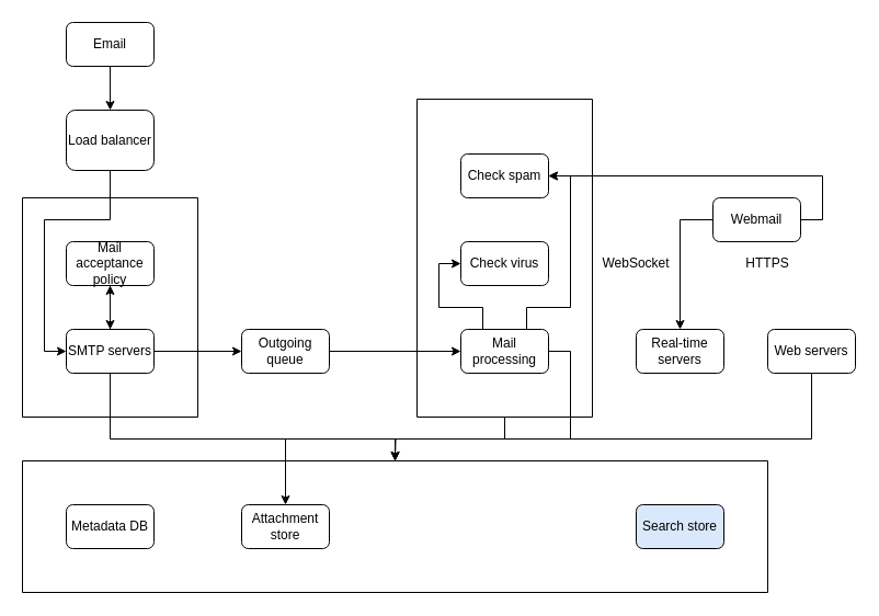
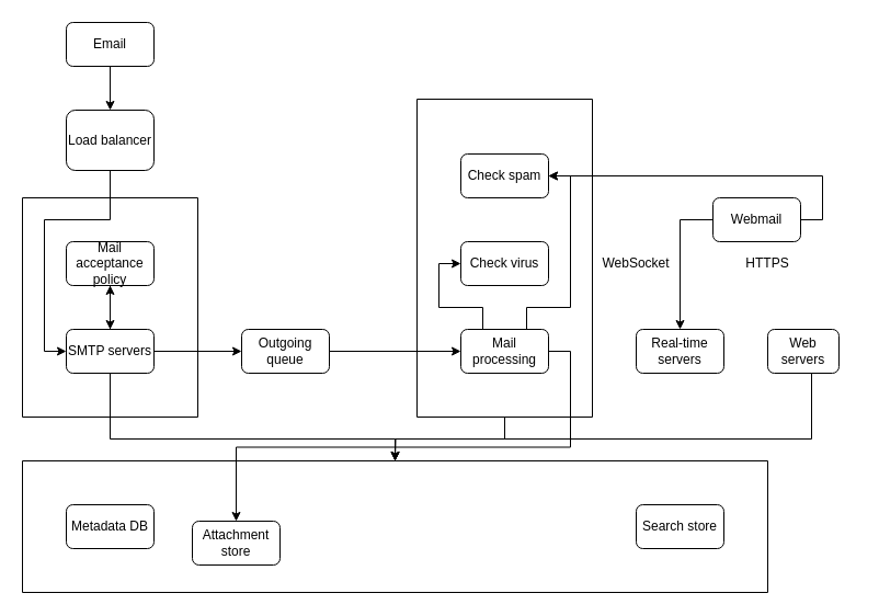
  <mxCell id="0" />
  <mxCell id="1" parent="0" />
  <mxCell id="2" value="Metadata DB" style="rounded=1;whiteSpace=wrap;html=1;" parent="1" vertex="1"><mxGeometry x="60" y="460" width="80" height="40" as="geometry" /></mxCell>
- <mxCell id="3" value="Attachment store" style="rounded=1;whiteSpace=wrap;html=1;" parent="1" vertex="1"><mxGeometry x="220" y="460" width="80" height="40" as="geometry" /></mxCell>
- <mxCell id="4" value="Search store" style="rounded=1;whiteSpace=wrap;html=1;fillColor=#dae8fc;" parent="1" vertex="1"><mxGeometry x="580" y="460" width="80" height="40" as="geometry" /></mxCell>
+ <mxCell id="3" value="Attachment store" style="rounded=1;whiteSpace=wrap;html=1;" parent="1" vertex="1"><mxGeometry x="175" y="475" width="80" height="40" as="geometry" /></mxCell>
+ <mxCell id="4" value="Search store" style="rounded=1;whiteSpace=wrap;html=1;" parent="1" vertex="1"><mxGeometry x="580" y="460" width="80" height="40" as="geometry" /></mxCell>
  <mxCell id="5" value="" style="swimlane;startSize=0;" parent="1" vertex="1"><mxGeometry x="20" y="420" width="680" height="120" as="geometry" /></mxCell>
  <mxCell id="6" style="edgeStyle=orthogonalEdgeStyle;rounded=0;orthogonalLoop=1;jettySize=auto;html=1;exitX=0.5;exitY=1;exitDx=0;exitDy=0;entryX=0.5;entryY=0;entryDx=0;entryDy=0;" parent="1" source="7" target="11" edge="1"><mxGeometry relative="1" as="geometry" /></mxCell>
  <mxCell id="7" value="Mail acceptance policy" style="rounded=1;whiteSpace=wrap;html=1;" parent="1" vertex="1"><mxGeometry x="60" y="220" width="80" height="40" as="geometry" /></mxCell>
  <mxCell id="8" style="edgeStyle=orthogonalEdgeStyle;rounded=0;orthogonalLoop=1;jettySize=auto;html=1;exitX=1;exitY=0.5;exitDx=0;exitDy=0;entryX=0;entryY=0.5;entryDx=0;entryDy=0;" edge="1" parent="1" source="11" target="13"><mxGeometry relative="1" as="geometry" /></mxCell>
  <mxCell id="9" style="edgeStyle=orthogonalEdgeStyle;rounded=0;orthogonalLoop=1;jettySize=auto;html=1;exitX=0.5;exitY=1;exitDx=0;exitDy=0;entryX=0.5;entryY=0;entryDx=0;entryDy=0;" edge="1" parent="1" source="11" target="5"><mxGeometry relative="1" as="geometry"><Array as="points"><mxPoint x="100" y="400" /><mxPoint x="360" y="400" /></Array></mxGeometry></mxCell>
  <mxCell id="10" style="edgeStyle=orthogonalEdgeStyle;rounded=0;orthogonalLoop=1;jettySize=auto;html=1;exitX=0.5;exitY=0;exitDx=0;exitDy=0;entryX=0.5;entryY=1;entryDx=0;entryDy=0;" edge="1" parent="1" source="11" target="7"><mxGeometry relative="1" as="geometry" /></mxCell>
  <mxCell id="11" value="SMTP servers" style="rounded=1;whiteSpace=wrap;html=1;" parent="1" vertex="1"><mxGeometry x="60" y="300" width="80" height="40" as="geometry" /></mxCell>
  <mxCell id="12" style="edgeStyle=orthogonalEdgeStyle;rounded=0;orthogonalLoop=1;jettySize=auto;html=1;exitX=1;exitY=0.5;exitDx=0;exitDy=0;entryX=0;entryY=0.5;entryDx=0;entryDy=0;" parent="1" source="13" target="20" edge="1"><mxGeometry relative="1" as="geometry" /></mxCell>
  <mxCell id="13" value="Outgoing queue" style="rounded=1;whiteSpace=wrap;html=1;" parent="1" vertex="1"><mxGeometry x="220" y="300" width="80" height="40" as="geometry" /></mxCell>
  <mxCell id="14" style="edgeStyle=orthogonalEdgeStyle;rounded=0;orthogonalLoop=1;jettySize=auto;html=1;exitX=0.5;exitY=1;exitDx=0;exitDy=0;" parent="1" source="15" edge="1"><mxGeometry relative="1" as="geometry"><mxPoint x="360" y="420" as="targetPoint" /></mxGeometry></mxCell>
  <mxCell id="15" value="" style="swimlane;startSize=0;" parent="1" vertex="1"><mxGeometry x="380" y="90" width="160" height="290" as="geometry" /></mxCell>
  <mxCell id="16" value="Check virus" style="rounded=1;whiteSpace=wrap;html=1;" parent="15" vertex="1"><mxGeometry x="40" y="130" width="80" height="40" as="geometry" /></mxCell>
  <mxCell id="17" value="Check spam" style="rounded=1;whiteSpace=wrap;html=1;" parent="15" vertex="1"><mxGeometry x="40" y="50" width="80" height="40" as="geometry" /></mxCell>
  <mxCell id="18" style="edgeStyle=orthogonalEdgeStyle;rounded=0;orthogonalLoop=1;jettySize=auto;html=1;exitX=0.25;exitY=0;exitDx=0;exitDy=0;entryX=0;entryY=0.5;entryDx=0;entryDy=0;" edge="1" parent="15" source="20" target="16"><mxGeometry relative="1" as="geometry" /></mxCell>
  <mxCell id="19" style="edgeStyle=orthogonalEdgeStyle;rounded=0;orthogonalLoop=1;jettySize=auto;html=1;exitX=0.75;exitY=0;exitDx=0;exitDy=0;entryX=1;entryY=0.5;entryDx=0;entryDy=0;" edge="1" parent="15" source="20" target="17"><mxGeometry relative="1" as="geometry"><Array as="points"><mxPoint x="100" y="190" /><mxPoint x="140" y="190" /><mxPoint x="140" y="70" /></Array></mxGeometry></mxCell>
  <mxCell id="20" value="Mail processing" style="rounded=1;whiteSpace=wrap;html=1;" parent="15" vertex="1"><mxGeometry x="40" y="210" width="80" height="40" as="geometry" /></mxCell>
  <mxCell id="21" value="Real-time servers" style="rounded=1;whiteSpace=wrap;html=1;" parent="1" vertex="1"><mxGeometry x="580" y="300" width="80" height="40" as="geometry" /></mxCell>
  <mxCell id="22" style="edgeStyle=orthogonalEdgeStyle;rounded=0;orthogonalLoop=1;jettySize=auto;html=1;exitX=1;exitY=0.5;exitDx=0;exitDy=0;" parent="1" source="20" target="3" edge="1"><mxGeometry relative="1" as="geometry" /></mxCell>
  <mxCell id="23" value="" style="swimlane;startSize=0;" vertex="1" parent="1"><mxGeometry x="20" y="180" width="160" height="200" as="geometry" /></mxCell>
  <mxCell id="24" style="edgeStyle=orthogonalEdgeStyle;rounded=0;orthogonalLoop=1;jettySize=auto;html=1;exitX=0.5;exitY=1;exitDx=0;exitDy=0;entryX=0;entryY=0.5;entryDx=0;entryDy=0;" edge="1" parent="1" source="25" target="11"><mxGeometry relative="1" as="geometry"><Array as="points"><mxPoint x="100" y="200" /><mxPoint x="40" y="200" /><mxPoint x="40" y="320" /></Array></mxGeometry></mxCell>
  <mxCell id="25" value="Load balancer" style="rounded=1;whiteSpace=wrap;html=1;" vertex="1" parent="1"><mxGeometry x="60" y="100" width="80" height="55" as="geometry" /></mxCell>
  <mxCell id="26" style="edgeStyle=orthogonalEdgeStyle;rounded=0;orthogonalLoop=1;jettySize=auto;html=1;exitX=0.5;exitY=1;exitDx=0;exitDy=0;entryX=0.5;entryY=0;entryDx=0;entryDy=0;" edge="1" parent="1" source="27" target="25"><mxGeometry relative="1" as="geometry" /></mxCell>
  <mxCell id="27" value="Email" style="rounded=1;whiteSpace=wrap;html=1;" vertex="1" parent="1"><mxGeometry x="60" y="20" width="80" height="40" as="geometry" /></mxCell>
  <mxCell id="28" style="edgeStyle=orthogonalEdgeStyle;rounded=0;orthogonalLoop=1;jettySize=auto;html=1;exitX=0.5;exitY=1;exitDx=0;exitDy=0;entryX=0.5;entryY=0;entryDx=0;entryDy=0;" edge="1" parent="1" source="29" target="5"><mxGeometry relative="1" as="geometry"><Array as="points"><mxPoint x="740" y="400" /><mxPoint x="360" y="400" /></Array></mxGeometry></mxCell>
- <mxCell id="29" value="Web servers" style="rounded=1;whiteSpace=wrap;html=1;" vertex="1" parent="1"><mxGeometry x="700" y="300" width="80" height="40" as="geometry" /></mxCell>
+ <mxCell id="29" value="Web servers" style="rounded=1;whiteSpace=wrap;html=1;" vertex="1" parent="1"><mxGeometry x="700" y="300" width="65" height="40" as="geometry" /></mxCell>
  <mxCell id="30" style="edgeStyle=orthogonalEdgeStyle;rounded=0;orthogonalLoop=1;jettySize=auto;html=1;exitX=0;exitY=0.5;exitDx=0;exitDy=0;" edge="1" parent="1" source="31" target="21"><mxGeometry relative="1" as="geometry" /></mxCell>
  <mxCell id="31" value="Webmail" style="rounded=1;whiteSpace=wrap;html=1;" vertex="1" parent="1"><mxGeometry x="650" y="180" width="80" height="40" as="geometry" /></mxCell>
  <mxCell id="32" style="edgeStyle=orthogonalEdgeStyle;rounded=0;orthogonalLoop=1;jettySize=auto;html=1;exitX=1;exitY=0.5;exitDx=0;exitDy=0;" edge="1" parent="1" source="31" target="17"><mxGeometry relative="1" as="geometry" /></mxCell>
  <mxCell id="33" value="WebSocket" style="text;html=1;align=center;verticalAlign=middle;whiteSpace=wrap;rounded=0;" vertex="1" parent="1"><mxGeometry x="540" y="220" width="80" height="40" as="geometry" /></mxCell>
  <mxCell id="34" value="HTTPS" style="text;html=1;align=center;verticalAlign=middle;whiteSpace=wrap;rounded=0;" vertex="1" parent="1"><mxGeometry x="660" y="220" width="80" height="40" as="geometry" /></mxCell>
